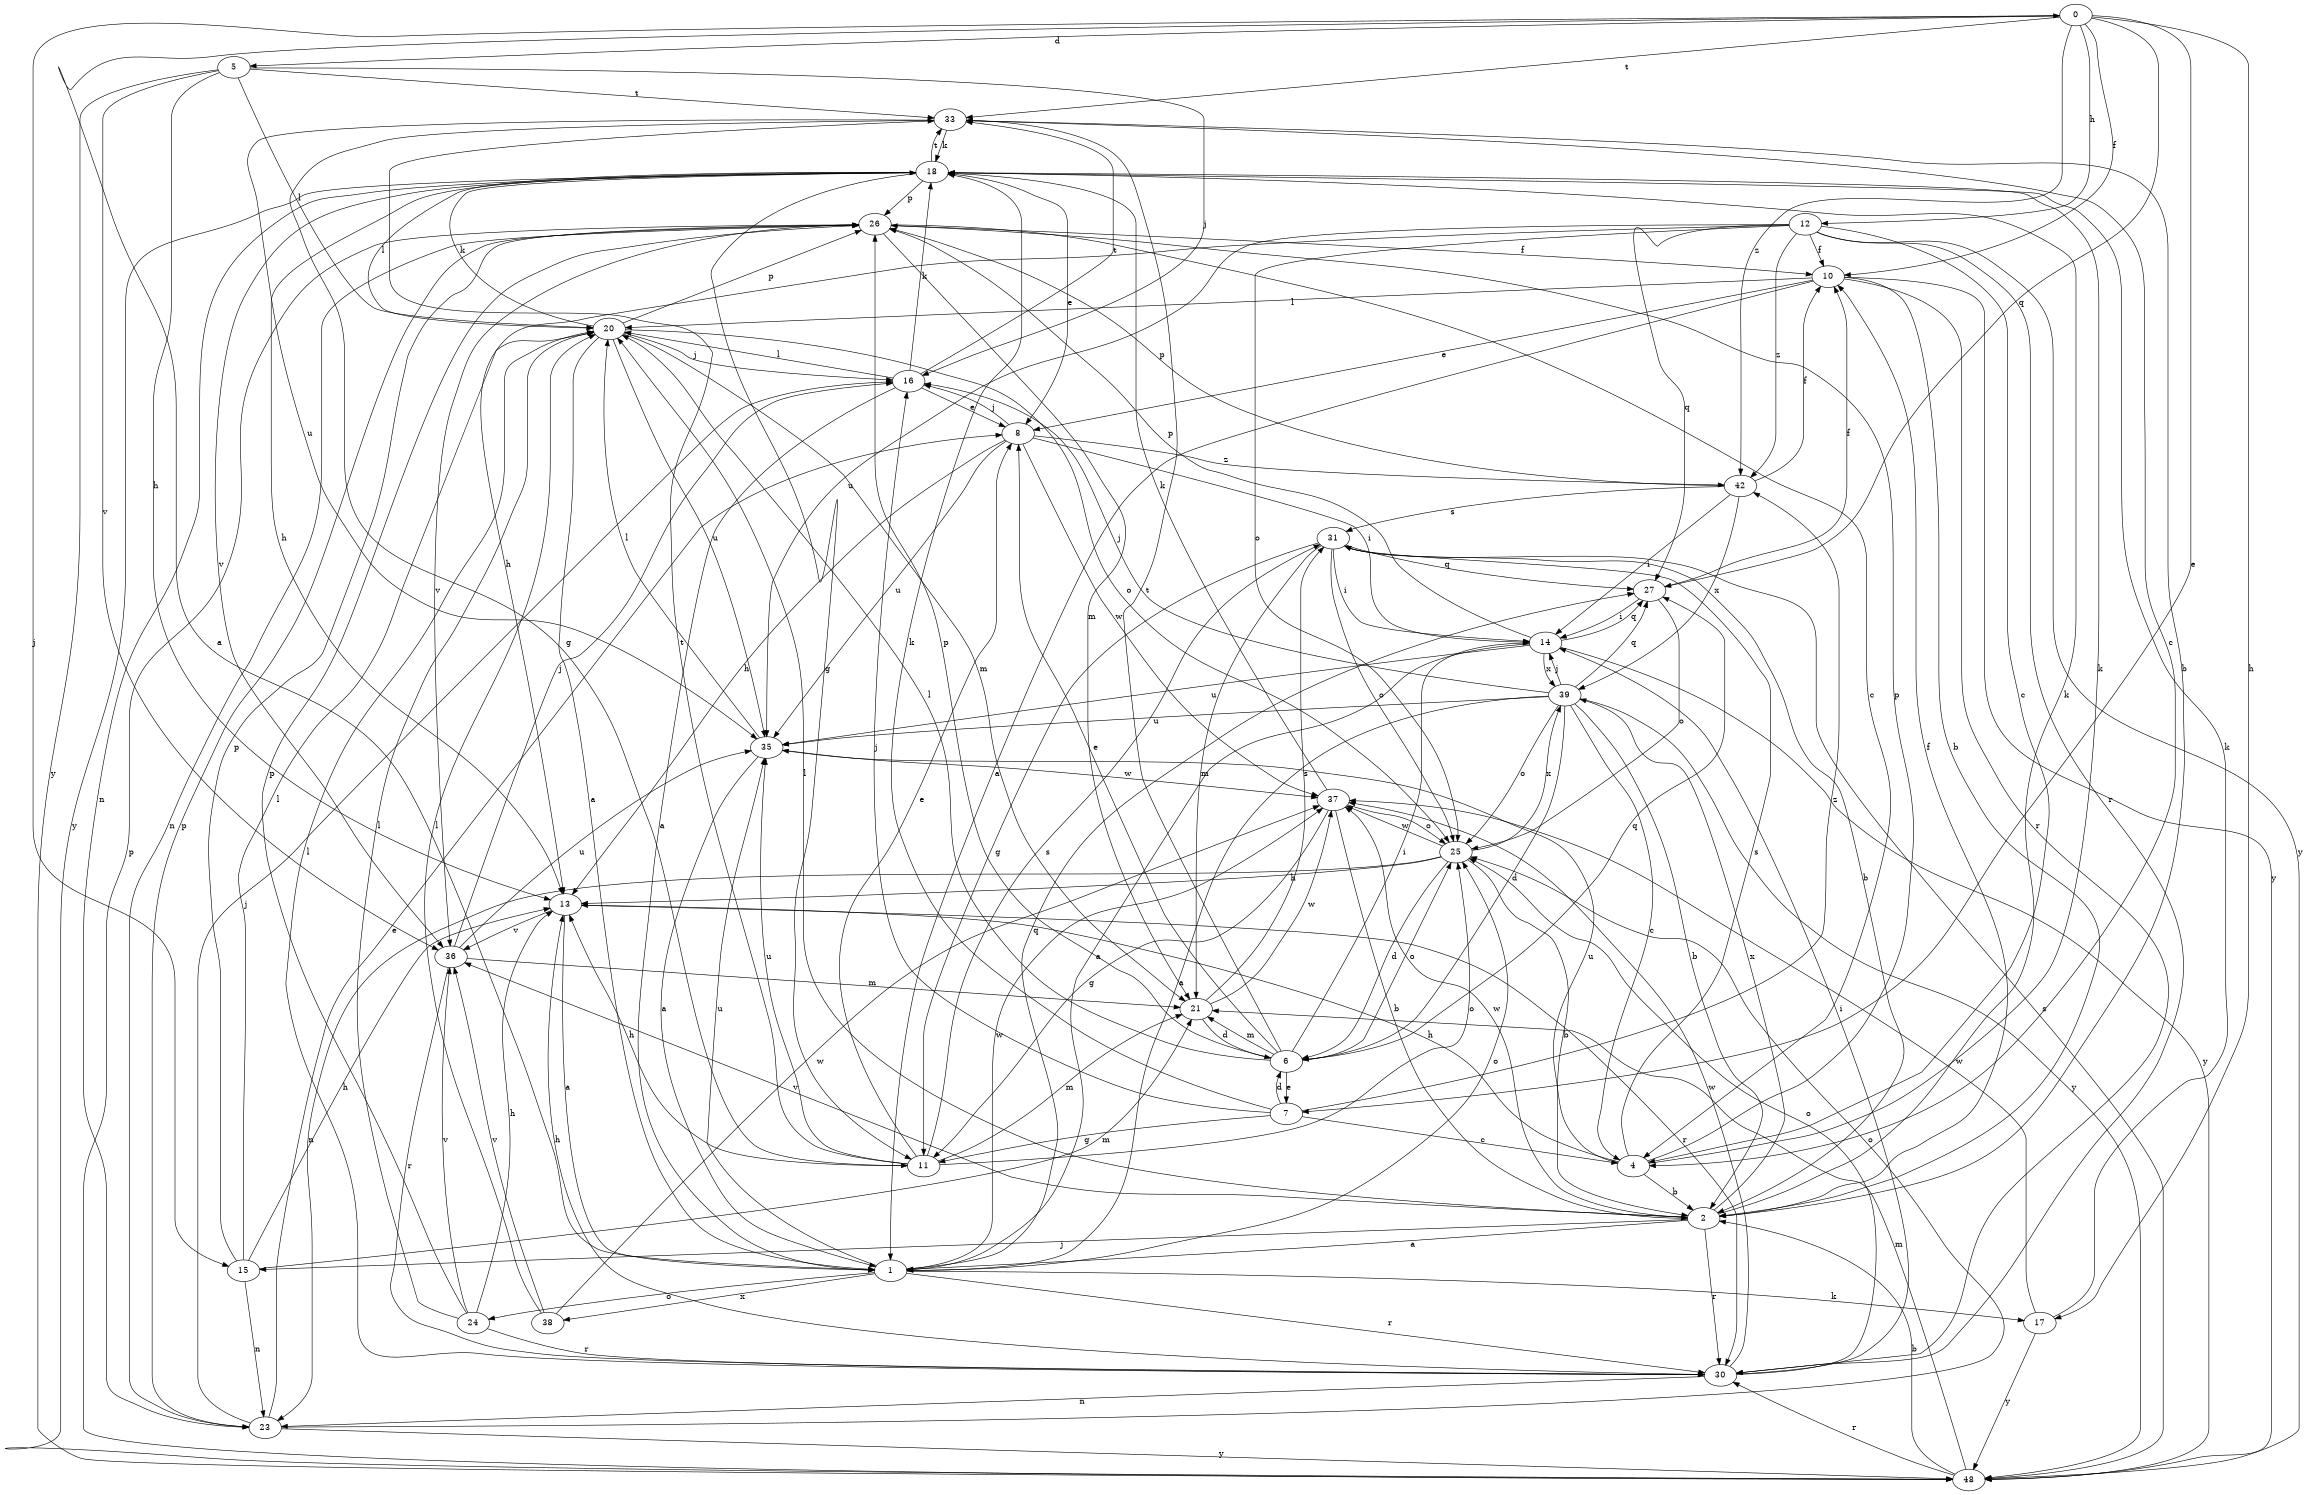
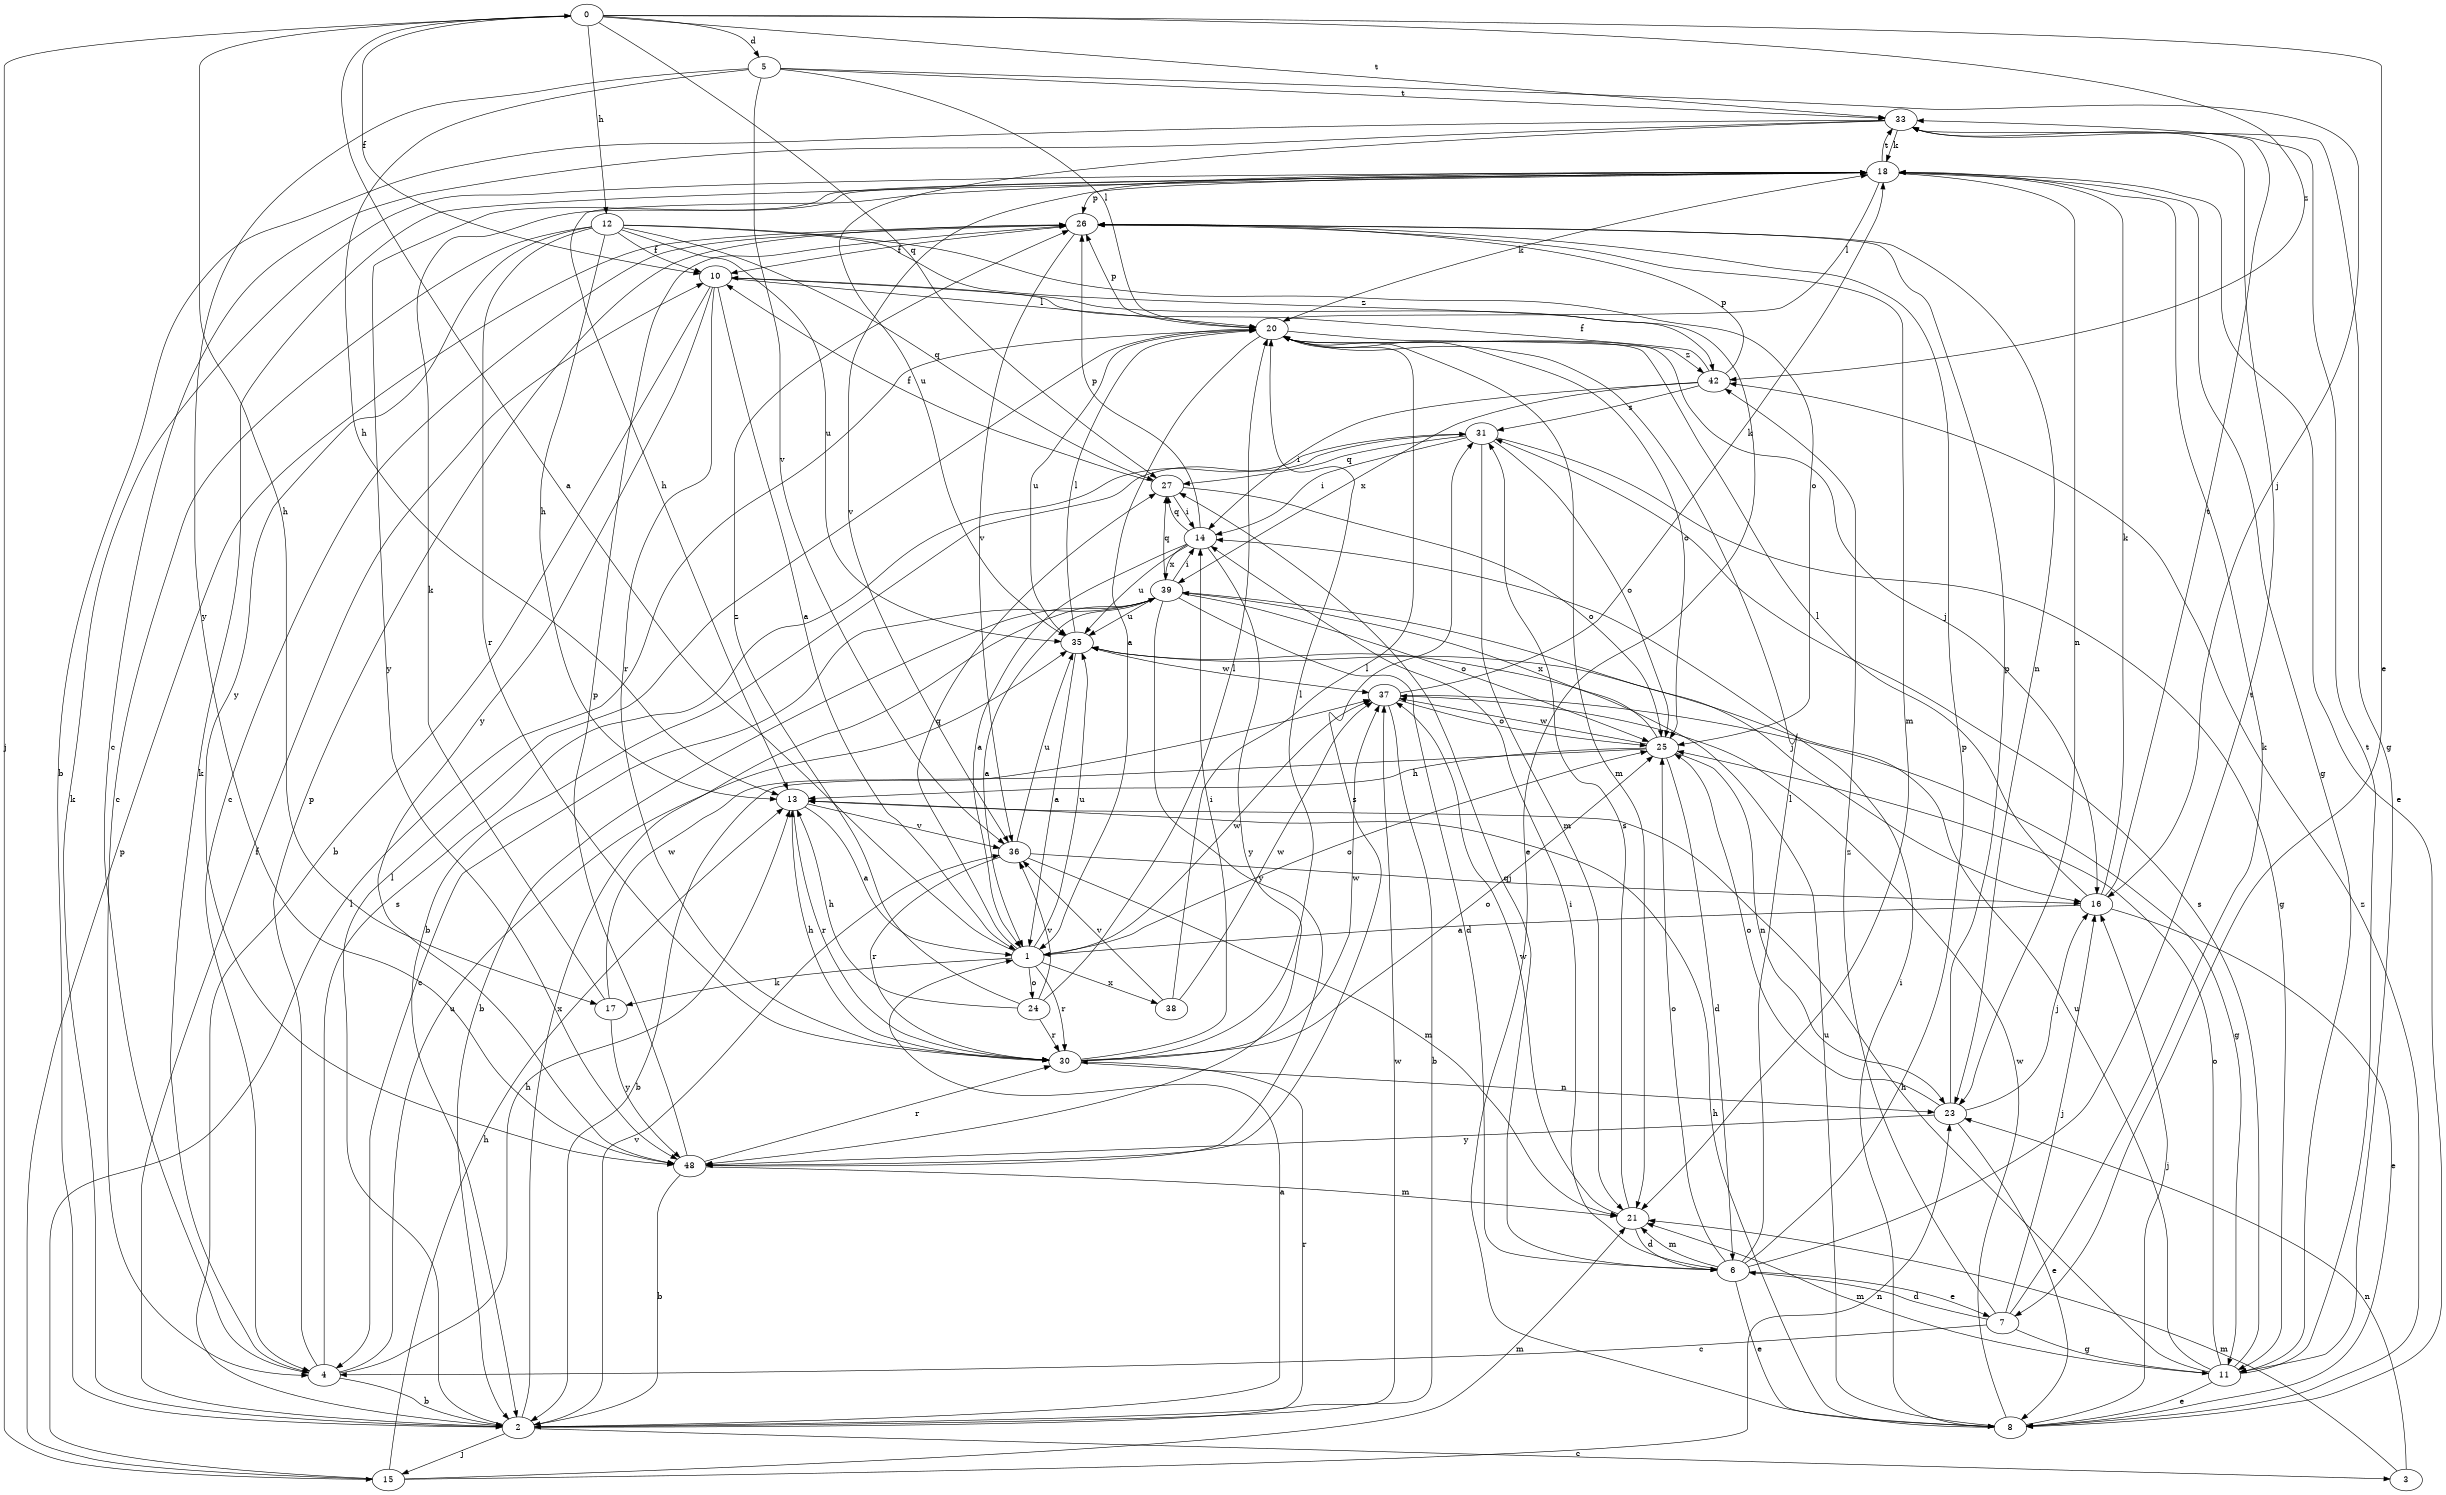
  strict digraph {
    0
    5
    7
    10
    12
    15
    27
    33
    42
    17
    13
    20
    36
    16
    n15 [label=48]
    18
    4
    6
    11
    1
    30
    2
    8
    25
    35
    21
    23
    26
    14
    39
    31
    24
    37
    38
+   3
    0 -> 5 [label=d]
    0 -> 7 [label=e]
    0 -> 10 [label=f]
    0 -> 12 [label=h]
    0 -> 15 [label=j]
    0 -> 27 [label=q]
    0 -> 33 [label=t]
    0 -> 42 [label=z]
    0 -> 17 [label=h]
    5 -> 33 [label=t]
    5 -> 13 [label=h]
    5 -> 20 [label=l]
    5 -> 36 [label=v]
    5 -> 16 [label=j]
    5 -> n15 [label=y]
    7 -> 42 [label=z]
    7 -> 16 [label=j]
    7 -> 18 [label=k]
    7 -> 4 [label=c]
    7 -> 6 [label=d]
    7 -> 11 [label=g]
    10 -> 20 [label=l]
    10 -> n15 [label=y]
    10 -> 1 [label=a]
    10 -> 30 [label=r]
    10 -> 2 [label=b]
    10 -> 8 [label=e]
    12 -> 10 [label=f]
    12 -> 27 [label=q]
    12 -> 42 [label=z]
    12 -> 13 [label=h]
    12 -> n15 [label=y]
    12 -> 4 [label=c]
    12 -> 30 [label=r]
    12 -> 25 [label=o]
    12 -> 35 [label=u]
    15 -> 13 [label=h]
    15 -> 20 [label=l]
    15 -> 21 [label=m]
    15 -> 23 [label=n]
    15 -> 26 [label=p]
    27 -> 10 [label=f]
    27 -> 25 [label=o]
    27 -> 14 [label=i]
    33 -> 18 [label=k]
    33 -> 4 [label=c]
    33 -> 11 [label=g]
    33 -> 2 [label=b]
    33 -> 35 [label=u]
    42 -> 10 [label=f]
    42 -> 26 [label=p]
    42 -> 14 [label=i]
    42 -> 39 [label=x]
    42 -> 31 [label=s]
    17 -> n15 [label=y]
    17 -> 18 [label=k]
    17 -> 37 [label=w]
    13 -> 36 [label=v]
    13 -> 1 [label=a]
    13 -> 30 [label=r]
+   20 -> 42 [label=z]
    20 -> 16 [label=j]
    20 -> 18 [label=k]
    20 -> 1 [label=a]
    20 -> 25 [label=o]
    20 -> 35 [label=u]
    20 -> 21 [label=m]
    20 -> 26 [label=p]
    36 -> 16 [label=j]
    36 -> 30 [label=r]
    36 -> 35 [label=u]
    36 -> 21 [label=m]
    16 -> 33 [label=t]
    16 -> 20 [label=l]
    16 -> 18 [label=k]
    16 -> 1 [label=a]
    16 -> 8 [label=e]
    n15 -> 30 [label=r]
    n15 -> 2 [label=b]
    n15 -> 21 [label=m]
    n15 -> 26 [label=p]
    n15 -> 31 [label=s]
    18 -> 33 [label=t]
    18 -> 13 [label=h]
    18 -> 20 [label=l]
    18 -> 36 [label=v]
    18 -> n15 [label=y]
    18 -> 11 [label=g]
    18 -> 8 [label=e]
    18 -> 23 [label=n]
    18 -> 26 [label=p]
    4 -> 13 [label=h]
    4 -> 18 [label=k]
    4 -> 2 [label=b]
    4 -> 35 [label=u]
    4 -> 26 [label=p]
    4 -> 31 [label=s]
    6 -> 7 [label=e]
    6 -> 27 [label=q]
    6 -> 33 [label=t]
    6 -> 20 [label=l]
    6 -> 8 [label=e]
    6 -> 25 [label=o]
    6 -> 21 [label=m]
    6 -> 26 [label=p]
    6 -> 14 [label=i]
    11 -> 33 [label=t]
    11 -> 13 [label=h]
    11 -> 8 [label=e]
    11 -> 25 [label=o]
    11 -> 35 [label=u]
    11 -> 21 [label=m]
    11 -> 31 [label=s]
    1 -> 0 [label=a]
    1 -> 27 [label=q]
    1 -> 17 [label=k]
    1 -> 30 [label=r]
    1 -> 25 [label=o]
    1 -> 35 [label=u]
    1 -> 24 [label=o]
    1 -> 37 [label=w]
    1 -> 38 [label=x]
    30 -> 13 [label=h]
    30 -> 20 [label=l]
    30 -> 25 [label=o]
    30 -> 23 [label=n]
    30 -> 14 [label=i]
    30 -> 37 [label=w]
    2 -> 10 [label=f]
    2 -> 15 [label=j]
    2 -> 20 [label=l]
    2 -> 36 [label=v]
    2 -> 18 [label=k]
    2 -> 1 [label=a]
    2 -> 30 [label=r]
    2 -> 39 [label=x]
    2 -> 37 [label=w]
+   2 -> 3 [label=c]
    8 -> 42 [label=z]
    8 -> 13 [label=h]
    8 -> 16 [label=j]
    8 -> 35 [label=u]
    8 -> 14 [label=i]
    8 -> 37 [label=w]
    25 -> 13 [label=h]
    25 -> 6 [label=d]
    25 -> 2 [label=b]
    25 -> 23 [label=n]
    25 -> 39 [label=x]
    25 -> 37 [label=w]
    35 -> 20 [label=l]
    35 -> 1 [label=a]
    35 -> 37 [label=w]
    21 -> 6 [label=d]
    21 -> 31 [label=s]
    21 -> 37 [label=w]
    23 -> 16 [label=j]
    23 -> n15 [label=y]
    23 -> 8 [label=e]
    23 -> 25 [label=o]
    23 -> 26 [label=p]
    26 -> 10 [label=f]
    26 -> 36 [label=v]
    26 -> 4 [label=c]
    26 -> 21 [label=m]
    26 -> 23 [label=n]
    14 -> 27 [label=q]
    14 -> n15 [label=y]
    14 -> 1 [label=a]
    14 -> 35 [label=u]
    14 -> 26 [label=p]
    14 -> 39 [label=x]
    39 -> 27 [label=q]
    39 -> 16 [label=j]
    39 -> n15 [label=y]
    39 -> 4 [label=c]
    39 -> 6 [label=d]
    39 -> 1 [label=a]
    39 -> 2 [label=b]
    39 -> 25 [label=o]
    39 -> 35 [label=u]
-   39 -> 14 [label=j]
+   39 -> 14 [label=i]
    31 -> 27 [label=q]
    31 -> 11 [label=g]
    31 -> 2 [label=b]
    31 -> 25 [label=o]
    31 -> 21 [label=m]
    31 -> 14 [label=i]
    24 -> 13 [label=h]
    24 -> 20 [label=l]
    24 -> 36 [label=v]
    24 -> 30 [label=r]
-   24 -> 26 [label=p]
+   24 -> 26 [label=z]
    37 -> 18 [label=k]
    37 -> 11 [label=g]
    37 -> 2 [label=b]
    37 -> 25 [label=o]
    38 -> 20 [label=l]
    38 -> 36 [label=v]
    38 -> 37 [label=w]
+   3 -> 21 [label=m]
+   3 -> 23 [label=n]
  }
